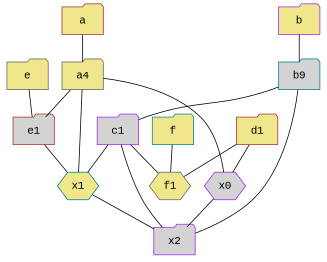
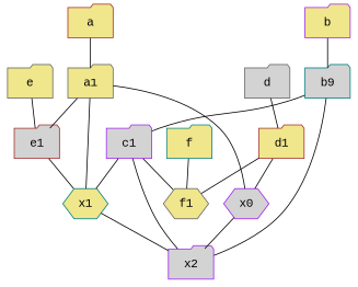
  graph {
    fontname="Liberation Mono"
    node [color=purple fillcolor=khaki fontname="Liberation Mono" labelfontsize=50 shape=folder style=filled]
    edge [fontname="Liberation Mono"]
    x1 [color=teal shape=hexagon]
    x2 [fillcolor=lightgrey]
    d1 [color=brown]
    f1 [color=gray40 shape=hexagon]
    x0 [fillcolor=lightgrey shape=hexagon]
    c1 [fillcolor=lightgrey]
    n7 [color=teal fillcolor=lightgrey label=b9]
    b
    e [color=gray40]
    e1 [color=brown fillcolor=lightgrey]
-   a1 [color=gray40 label=a4]
+   a1 [color=gray40]
+   d [color=gray40 fillcolor=lightgrey]
    a [color=brown]
    f [color=teal]
    x1 -- x2
    d1 -- f1
    d1 -- x0
    x0 -- x2
    c1 -- x1
    c1 -- x2
    c1 -- f1
    n7 -- x2
    n7 -- c1
    b -- n7
    e -- e1
    e1 -- x1
    a1 -- x1
    a1 -- x0
    a1 -- e1
+   d -- d1
    a -- a1
    f -- f1
  }
